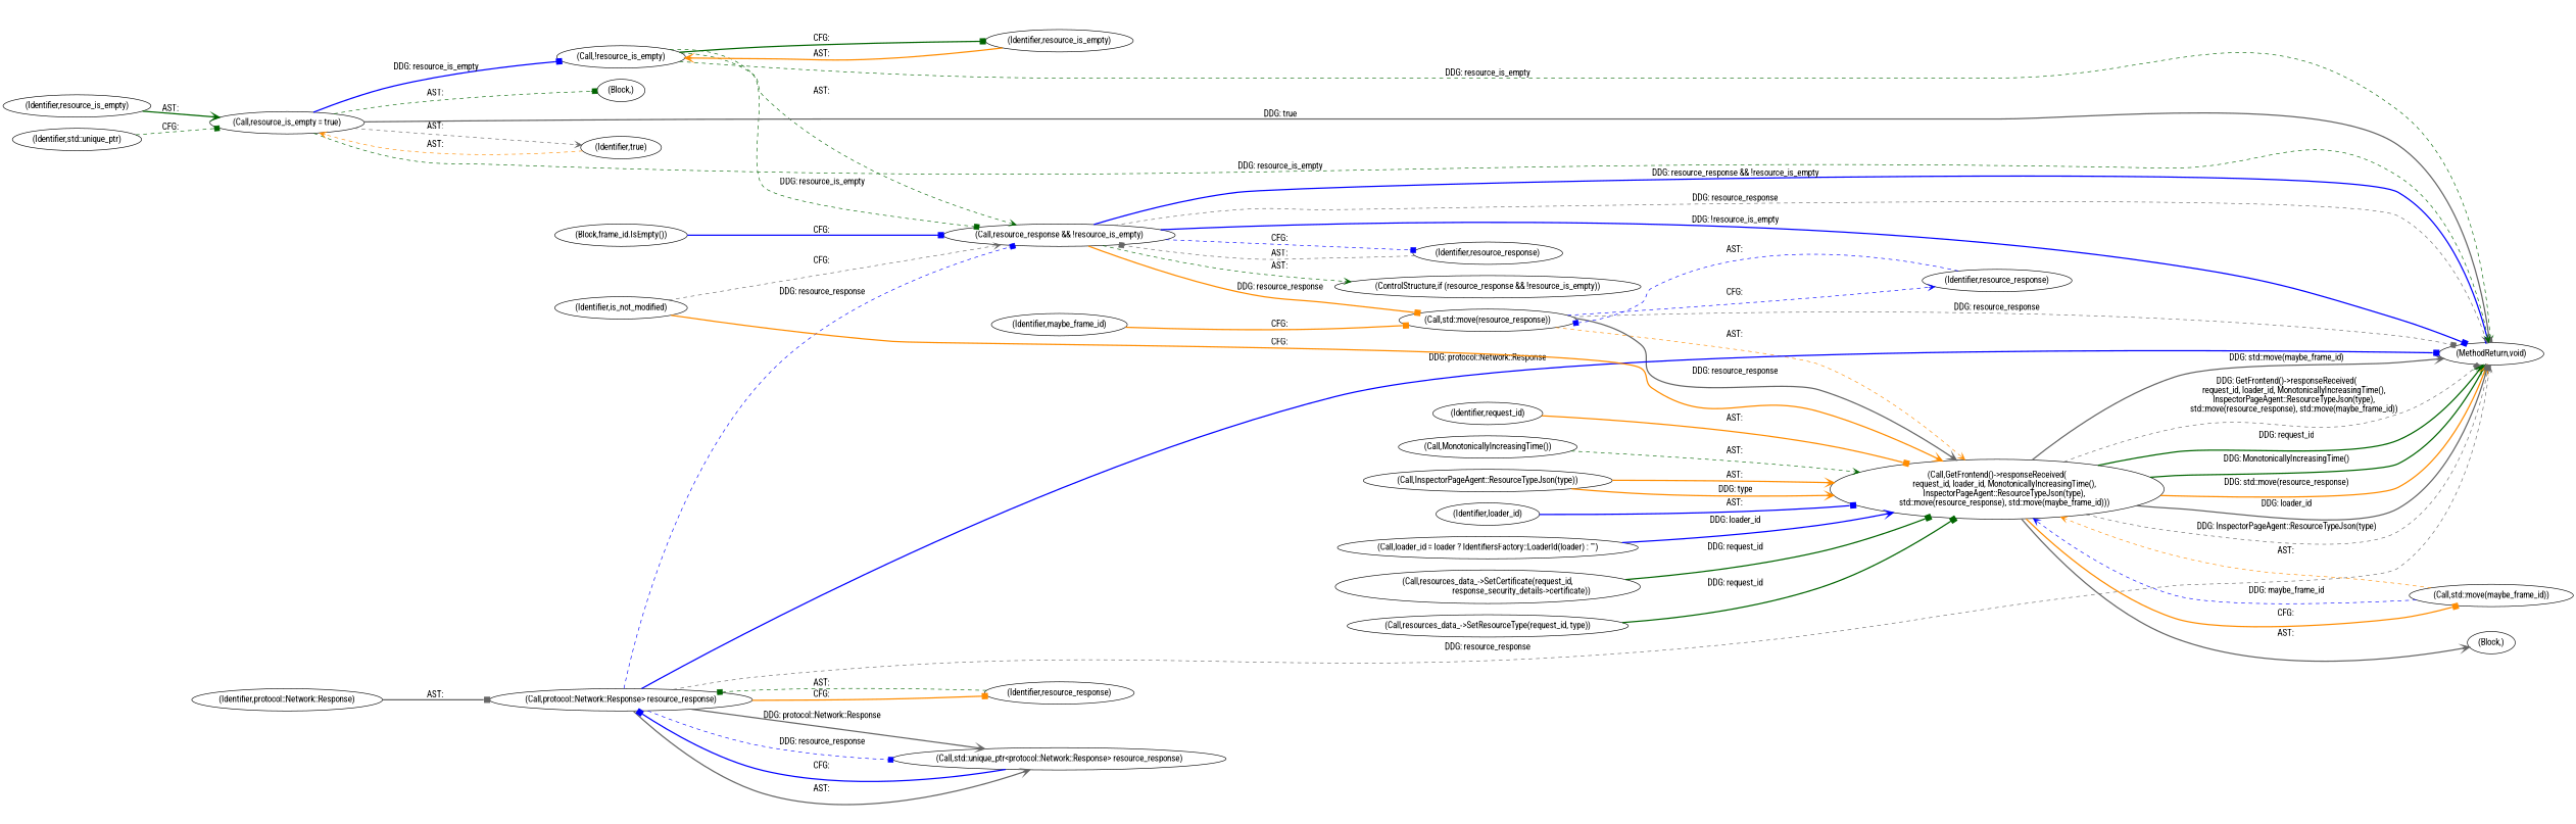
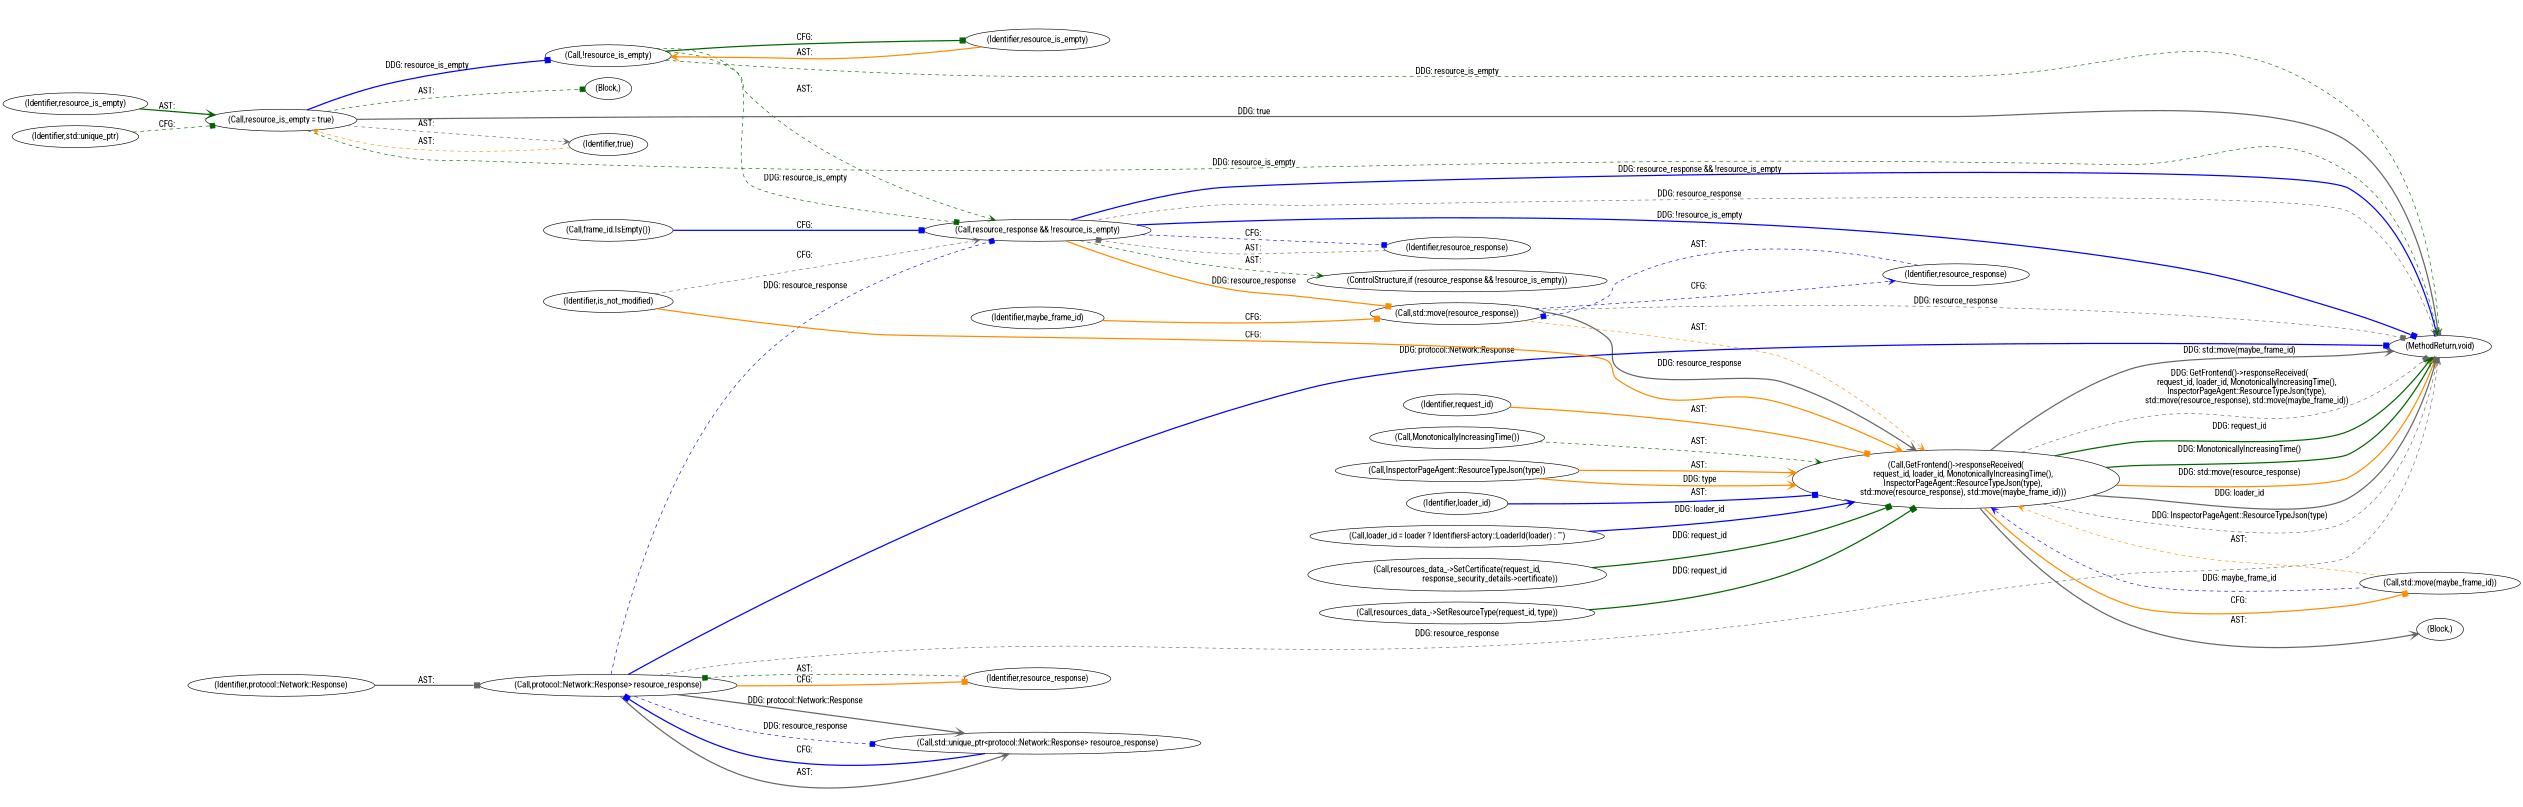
  digraph {
    fontname="Roboto Condensed"
    rankdir=LR
    node [fontname="Roboto Condensed"]
    edge [arrowhead=vee color=gray40 fontname="Roboto Condensed" style=bold]
    n1 [label="(Call,std::move(resource_response))"]
    n2 [label="(Call,GetFrontend()->responseReceived(\n        request_id, loader_id, MonotonicallyIncreasingTime(),\n        InspectorPageAgent::ResourceTypeJson(type),\n        std::move(resource_response), std::move(maybe_frame_id)))"]
    n3 [label="(Identifier,resource_response)"]
    n4 [label="(MethodReturn,void)"]
    n5 [label="(Call,std::move(maybe_frame_id))"]
    n6 [label="(Block,)"]
    n7 [label="(Call,resource_response && !resource_is_empty)"]
    n8 [label="(Identifier,resource_response)"]
    n9 [label="(ControlStructure,if (resource_response && !resource_is_empty))"]
    n10 [label="(Call,!resource_is_empty)"]
    n11 [label="(Identifier,resource_is_empty)"]
    n12 [label="(Call,protocol::Network::Response> resource_response)"]
    n13 [label="(Identifier,resource_response)"]
    n14 [label="(Call,std::unique_ptr<protocol::Network::Response> resource_response)"]
    n15 [label="(Call,resource_is_empty = true)"]
    n16 [label="(Identifier,true)"]
    n17 [label="(Block,)"]
    n18 [label="(Identifier,protocol::Network::Response)"]
    n19 [label="(Identifier,resource_is_empty)"]
    n20 [label="(Call,resources_data_->SetCertificate(request_id,\n                                    response_security_details->certificate))"]
    n21 [label="(Identifier,std::unique_ptr)"]
    n22 [label="(Identifier,maybe_frame_id)"]
    n23 [label="(Call,resources_data_->SetResourceType(request_id, type))"]
-   n24 [label="(Block,frame_id.IsEmpty())"]
+   n24 [label="(Call,frame_id.IsEmpty())"]
    n25 [label="(Identifier,request_id)"]
    n26 [label="(Call,MonotonicallyIncreasingTime())"]
    n27 [label="(Call,InspectorPageAgent::ResourceTypeJson(type))"]
    n28 [label="(Identifier,loader_id)"]
    n29 [label="(Call,loader_id = loader ? IdentifiersFactory::LoaderId(loader) : \"\")"]
    n30 [label="(Identifier,is_not_modified)"]
    n1 -> n2 [color=darkorange label="AST: " style=dashed]
    n1 -> n2 [label="DDG: resource_response"]
    n1 -> n3 [color=blue label="CFG: " style=dashed]
    n1 -> n4 [arrowhead=box label="DDG: resource_response" style=dashed]
    n2 -> n4 [arrowhead=box label="DDG: GetFrontend()->responseReceived(\n        request_id, loader_id, MonotonicallyIncreasingTime(),\n        InspectorPageAgent::ResourceTypeJson(type),\n        std::move(resource_response), std::move(maybe_frame_id))" style=dashed]
    n2 -> n4 [color=darkgreen label="DDG: request_id"]
    n2 -> n4 [color=darkgreen label="DDG: MonotonicallyIncreasingTime()"]
    n2 -> n4 [color=darkorange label="DDG: std::move(resource_response)"]
    n2 -> n4 [arrowhead=box label="DDG: loader_id"]
    n2 -> n4 [label="DDG: InspectorPageAgent::ResourceTypeJson(type)" style=dashed]
    n2 -> n4 [label="DDG: std::move(maybe_frame_id)"]
    n2 -> n5 [arrowhead=box color=darkorange label="CFG: "]
    n2 -> n6 [label="AST: "]
    n3 -> n1 [arrowhead=box color=blue label="AST: " style=dashed]
    n5 -> n2 [color=darkorange label="AST: " style=dashed]
    n5 -> n2 [color=blue label="DDG: maybe_frame_id" style=dashed]
    n7 -> n1 [arrowhead=box color=darkorange label="DDG: resource_response"]
    n7 -> n4 [arrowhead=box color=blue label="DDG: resource_response && !resource_is_empty"]
    n7 -> n4 [label="DDG: resource_response" style=dashed]
    n7 -> n4 [arrowhead=box color=blue label="DDG: !resource_is_empty"]
    n7 -> n8 [arrowhead=box color=blue label="CFG: " style=dashed]
    n7 -> n9 [color=darkgreen label="AST: " style=dashed]
    n8 -> n7 [arrowhead=box label="AST: " style=dashed]
    n10 -> n4 [color=darkgreen label="DDG: resource_is_empty" style=dashed]
    n10 -> n7 [color=darkgreen label="AST: " style=dashed]
    n10 -> n7 [arrowhead=box color=darkgreen label="DDG: resource_is_empty" style=dashed]
    n10 -> n11 [arrowhead=box color=darkgreen label="CFG: "]
    n11 -> n10 [color=darkorange label="AST: "]
    n12 -> n4 [label="DDG: resource_response" style=dashed]
    n12 -> n4 [arrowhead=box color=blue label="DDG: protocol::Network::Response"]
    n12 -> n7 [arrowhead=box color=blue label="DDG: resource_response" style=dashed]
    n12 -> n13 [arrowhead=box color=darkorange label="CFG: "]
    n12 -> n14 [label="AST: "]
    n12 -> n14 [label="DDG: protocol::Network::Response"]
    n12 -> n14 [arrowhead=box color=blue label="DDG: resource_response" style=dashed]
    n13 -> n12 [arrowhead=box color=darkgreen label="AST: " style=dashed]
    n14 -> n12 [arrowhead=box color=blue label="CFG: "]
    n15 -> n4 [arrowhead=box label="DDG: true"]
    n15 -> n4 [color=darkgreen label="DDG: resource_is_empty" style=dashed]
    n15 -> n10 [arrowhead=box color=blue label="DDG: resource_is_empty"]
    n15 -> n16 [label="AST: " style=dashed]
    n15 -> n17 [arrowhead=box color=darkgreen label="AST: " style=dashed]
    n16 -> n15 [color=darkorange label="AST: " style=dashed]
    n18 -> n12 [arrowhead=box label="AST: "]
    n19 -> n15 [color=darkgreen label="AST: "]
    n20 -> n2 [arrowhead=box color=darkgreen label="DDG: request_id"]
    n21 -> n15 [arrowhead=box color=darkgreen label="CFG: " style=dashed]
    n22 -> n1 [arrowhead=box color=darkorange label="CFG: "]
    n23 -> n2 [arrowhead=box color=darkgreen label="DDG: request_id"]
    n24 -> n7 [arrowhead=box color=blue label="CFG: "]
    n25 -> n2 [arrowhead=box color=darkorange label="AST: "]
    n26 -> n2 [color=darkgreen label="AST: " style=dashed]
    n27 -> n2 [color=darkorange label="AST: "]
    n27 -> n2 [color=darkorange label="DDG: type"]
    n28 -> n2 [arrowhead=box color=blue label="AST: "]
    n29 -> n2 [color=blue label="DDG: loader_id"]
    n30 -> n2 [color=darkorange label="CFG: "]
    n30 -> n7 [label="CFG: " style=dashed]
  }
